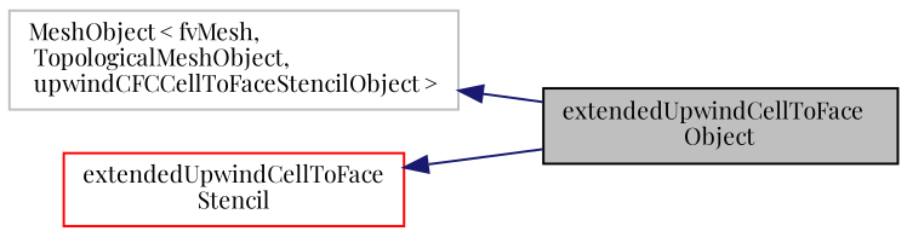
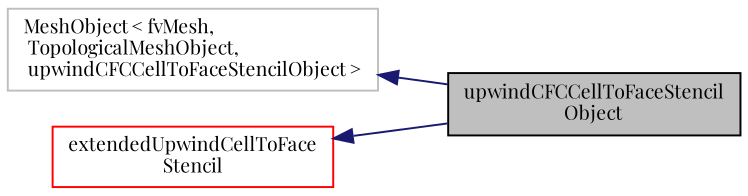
  digraph {
    rankdir=LR
    fontname="Playfair Display"
    node [fontname="Playfair Display" fontsize=10 shape=record]
    edge [color=midnightblue dir=back fontname="Playfair Display" fontsize=10 labelfontname=Helvetica labelfontsize=10 style=solid]
-   n1 [color=black fillcolor=grey75 fontcolor=black height=0.2 label="extendedUpwindCellToFace\lObject" style=filled width=0.4]
+   n1 [color=black fillcolor=grey75 fontcolor=black height=0.2 label="upwindCFCCellToFaceStencil\lObject" style=filled width=0.4]
    n2 [color=grey75 height=0.2 label="MeshObject    \< fvMesh,\l TopologicalMeshObject,\l upwindCFCCellToFaceStencilObject \>" width=0.4]
    n3 [color=red height=0.2 label="extendedUpwindCellToFace\lStencil" width=0.4]
    n2 -> n1
    n3 -> n1
  }
